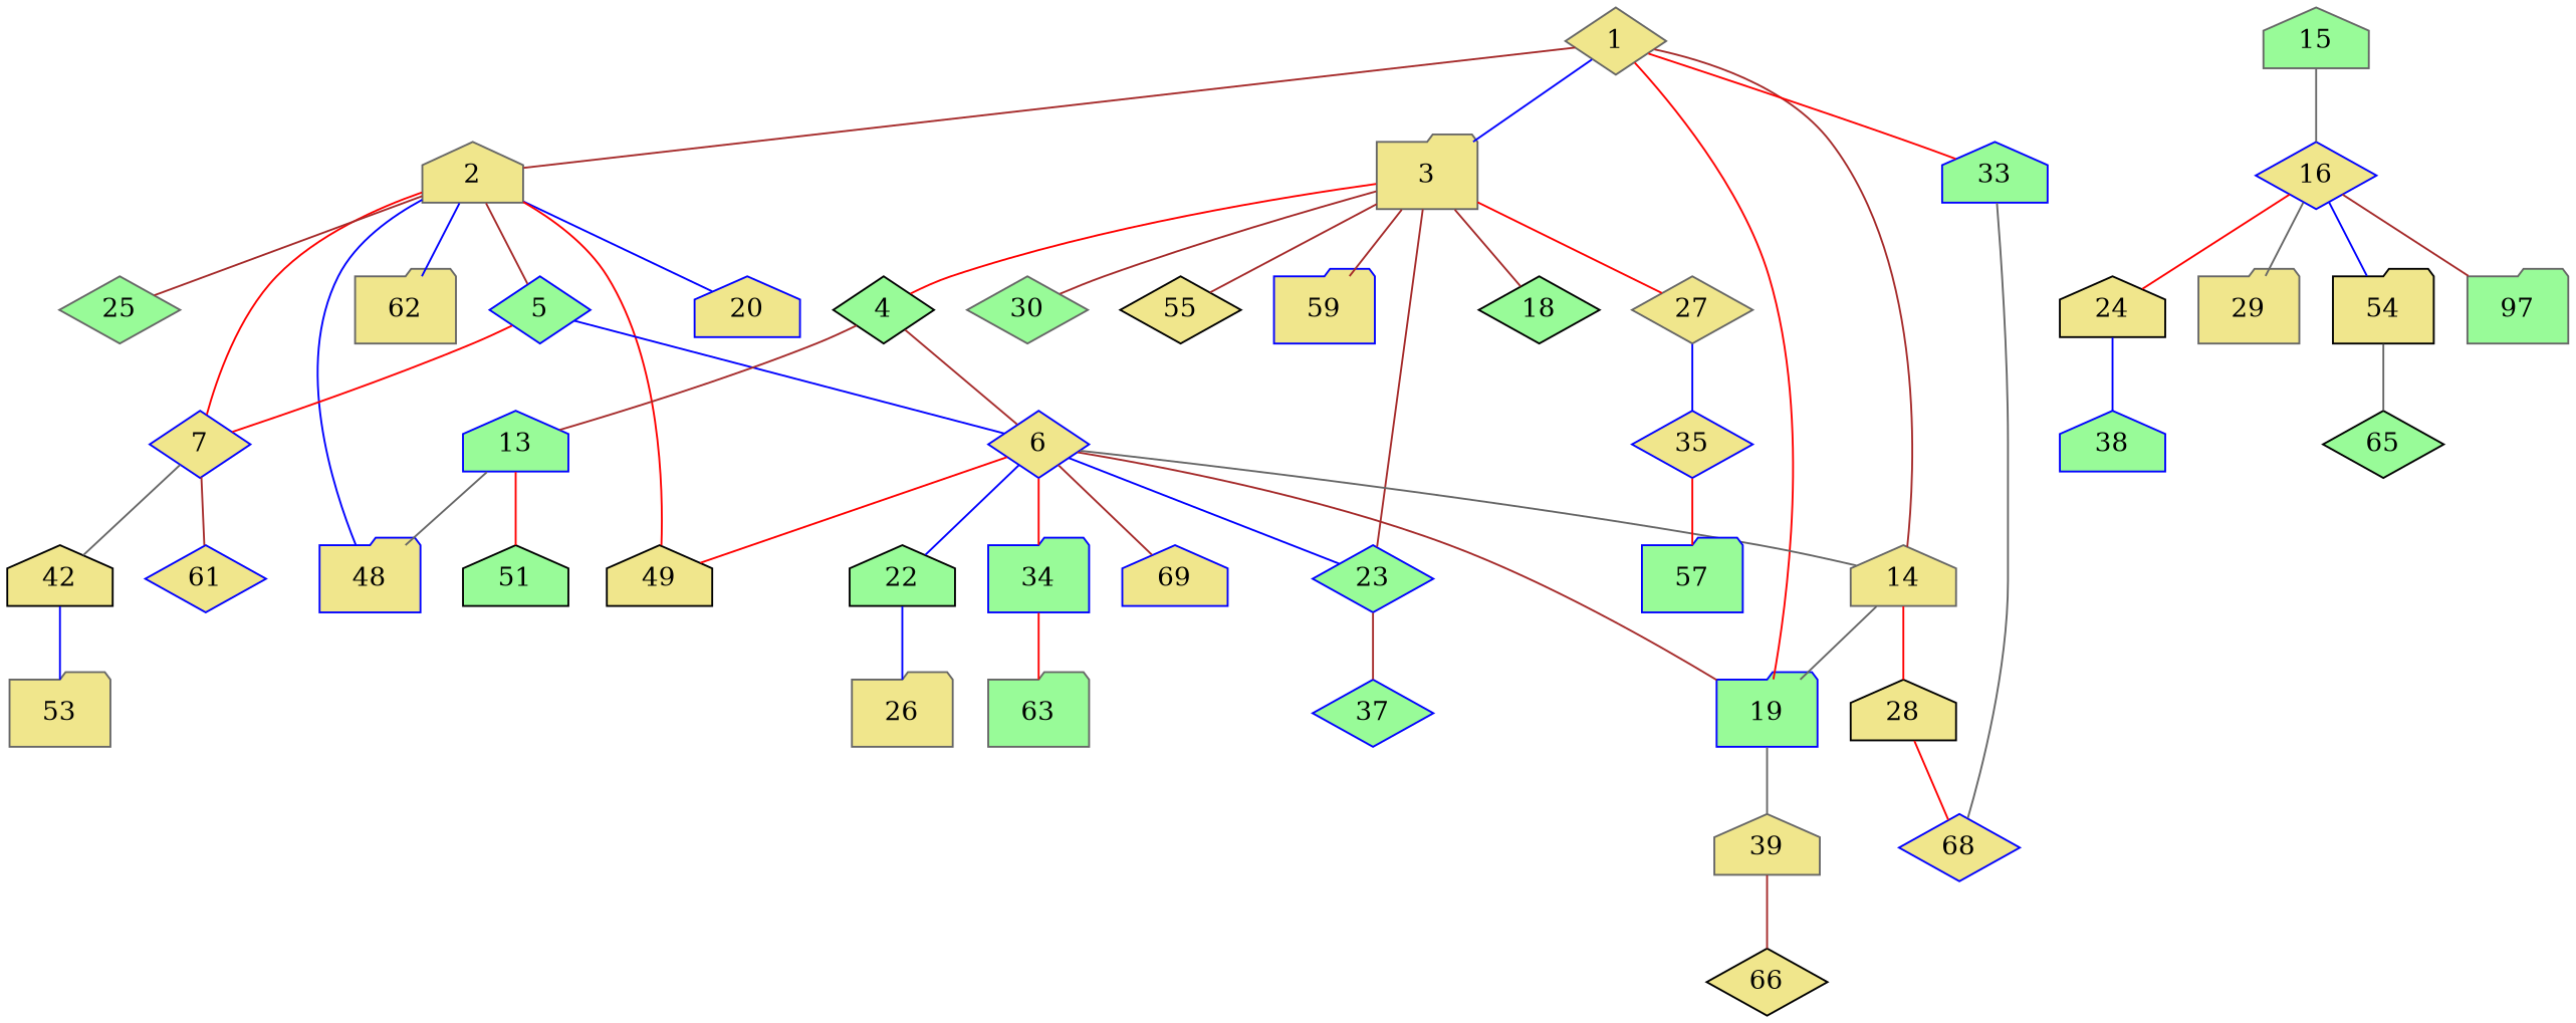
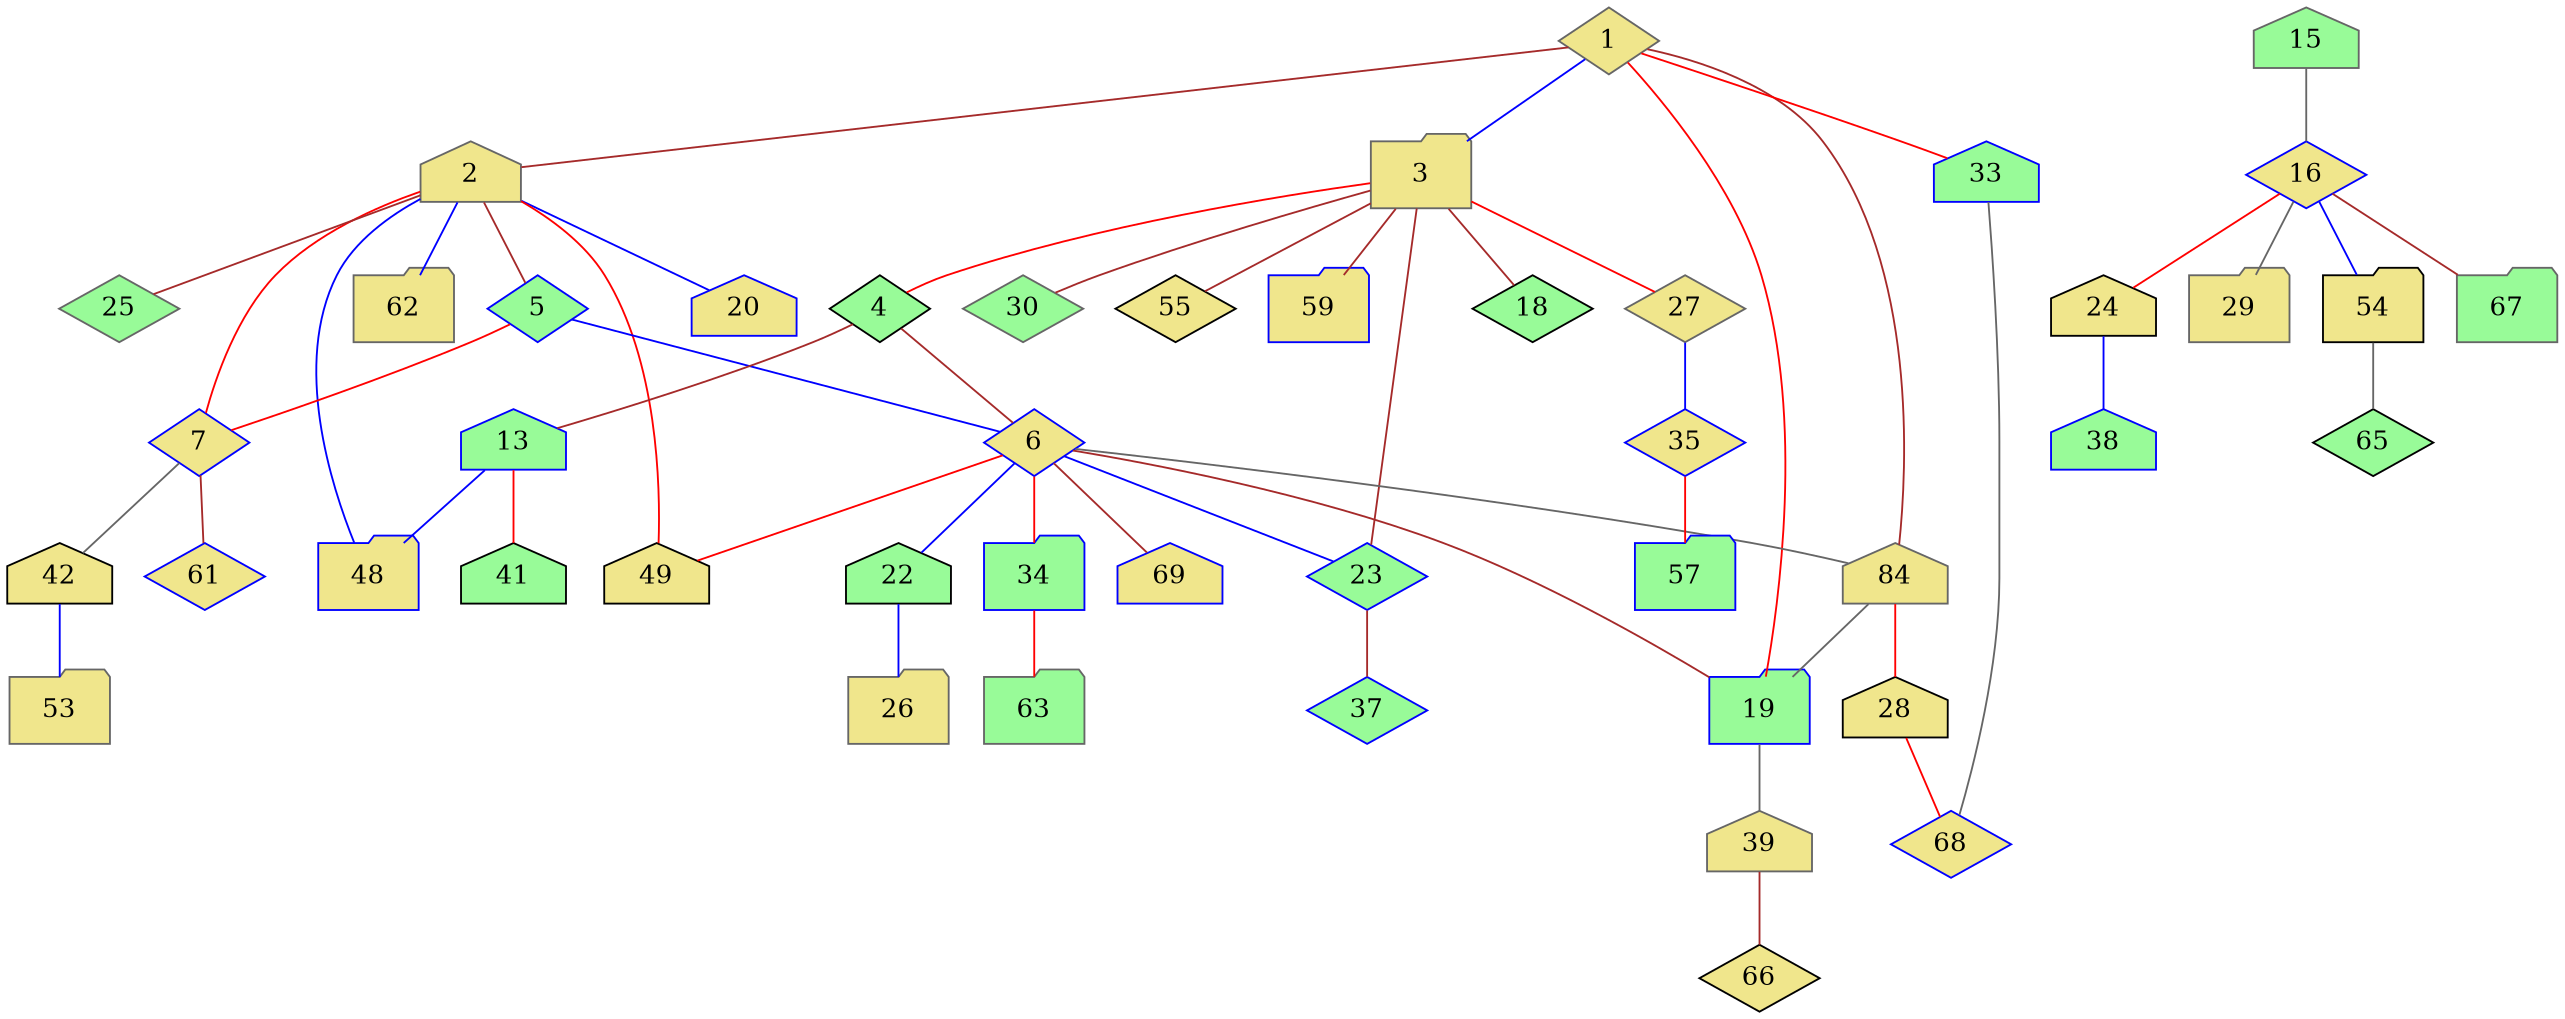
  graph {
    node [color=blue fillcolor=khaki shape=diamond style=filled]
    edge [color=brown]
    1 [color=gray40 super="+10"]
    2 [color=gray40 shape=house super="+21"]
    3 [color=gray40 shape=folder super="+11"]
-   14 [color=gray40 shape=house super="+41"]
+   14 [color=gray40 shape=house super="+41" label=84]
    19 [fillcolor=palegreen shape=folder super="+32"]
    33 [fillcolor=palegreen shape=house]
    5 [fillcolor=palegreen super="+12"]
    7 [super="+43"]
    20 [shape=house super="+46"]
    25 [color=gray40 fillcolor=palegreen]
    48 [shape=folder]
    49 [color=black shape=house]
    62 [color=gray40 shape=folder]
    4 [color=black fillcolor=palegreen super="+8"]
    18 [color=black fillcolor=palegreen super="+31"]
    23 [fillcolor=palegreen]
    27 [color=gray40]
    30 [color=gray40 fillcolor=palegreen]
    55 [color=black]
    59 [shape=folder]
    28 [color=black shape=house]
    15 [color=gray40 fillcolor=palegreen shape=house super="+45"]
    16 [super="+17"]
    39 [color=gray40 shape=house super="+60"]
    68 [super="+70"]
    6 [super="+9"]
    42 [color=black shape=house super="+44"]
    61
    13 [fillcolor=palegreen shape=house super="+58"]
    37 [fillcolor=palegreen super="+50"]
    n31 [label=35 super="+52"]
    22 [color=black fillcolor=palegreen shape=house]
    34 [fillcolor=palegreen shape=folder super="+47"]
    69 [shape=house]
-   51 [color=black fillcolor=palegreen shape=house]
+   51 [color=black fillcolor=palegreen shape=house label=41]
    26 [color=gray40 shape=folder super="+35"]
    63 [color=gray40 fillcolor=palegreen shape=folder]
    53 [color=gray40 shape=folder]
    24 [color=black shape=house super="+56"]
    29 [color=gray40 shape=folder]
    54 [color=black shape=folder super="+64"]
-   67 [color=gray40 fillcolor=palegreen shape=folder label=97]
+   67 [color=gray40 fillcolor=palegreen shape=folder]
    38 [fillcolor=palegreen shape=house super="+40"]
    65 [color=black fillcolor=palegreen]
    66 [color=black]
    57 [fillcolor=palegreen shape=folder]
    1 -- 2
    1 -- 3 [color=blue weight=2]
    1 -- 14
    1 -- 19 [color=red]
    1 -- 33 [color=red]
    2 -- 5
    2 -- 7 [color=red]
    2 -- 20 [color=blue]
    2 -- 25
    2 -- 48 [color=blue]
    2 -- 49 [color=red]
    2 -- 62 [color=blue]
    3 -- 4 [color=red]
    3 -- 18
    3 -- 23
    3 -- 27 [color=red]
    3 -- 30
    3 -- 55
    3 -- 59
    14 -- 19 [color=gray40]
    14 -- 28 [color=red]
    19 -- 39 [color=gray40]
    33 -- 68 [color=gray40]
    5 -- 7 [color=red]
    5 -- 6 [color=blue]
    7 -- 42 [color=gray40]
    7 -- 61
    4 -- 6
    4 -- 13
    23 -- 37
    27 -- n31 [color=blue]
    28 -- 68 [color=red]
    15 -- 16 [color=gray40]
    16 -- 24 [color=red]
    16 -- 29 [color=gray40]
    16 -- 54 [color=blue]
    16 -- 67
    39 -- 66
    6 -- 14 [color=gray40]
    6 -- 19
    6 -- 49 [color=red]
    6 -- 23 [color=blue]
    6 -- 22 [color=blue]
    6 -- 34 [color=red]
    6 -- 69
    42 -- 53 [color=blue]
-   13 -- 48 [color=gray40]
+   13 -- 48 [color=blue]
    13 -- 51 [color=red]
    n31 -- 57 [color=red]
    22 -- 26 [color=blue]
    34 -- 63 [color=red]
    24 -- 38 [color=blue weight=2]
    54 -- 65 [color=gray40]
  }
